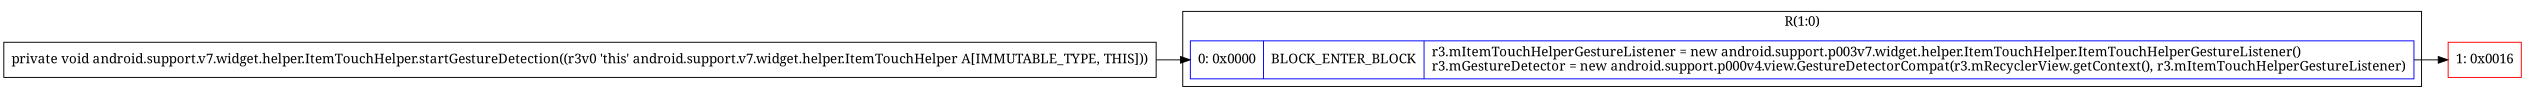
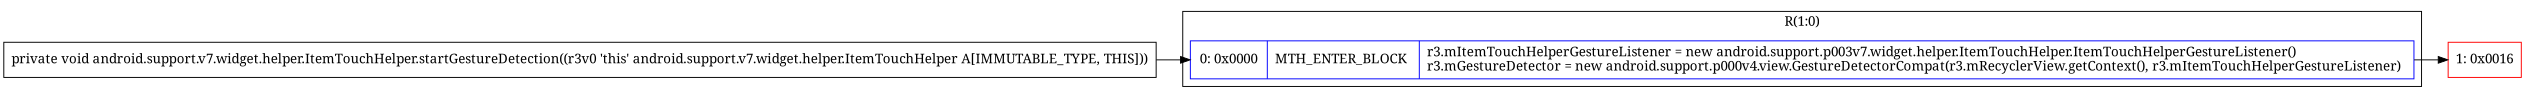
  digraph {
    rankdir=LR
    fontname="Noto Serif"
    node [shape=record fontname="Noto Serif"]
    edge [fontname="Noto Serif"]
-   n1 [color=blue label="{0\:\ 0x0000|BLOCK_ENTER_BLOCK\l|r3.mItemTouchHelperGestureListener = new android.support.p003v7.widget.helper.ItemTouchHelper.ItemTouchHelperGestureListener()\lr3.mGestureDetector = new android.support.p000v4.view.GestureDetectorCompat(r3.mRecyclerView.getContext(), r3.mItemTouchHelperGestureListener)\l}"]
+   n1 [color=blue label="{0\:\ 0x0000|MTH_ENTER_BLOCK\l|r3.mItemTouchHelperGestureListener = new android.support.p003v7.widget.helper.ItemTouchHelper.ItemTouchHelperGestureListener()\lr3.mGestureDetector = new android.support.p000v4.view.GestureDetectorCompat(r3.mRecyclerView.getContext(), r3.mItemTouchHelperGestureListener)\l}"]
    n2 [color=red label="{1\:\ 0x0016}"]
    n3 [label="{private void android.support.v7.widget.helper.ItemTouchHelper.startGestureDetection((r3v0 'this' android.support.v7.widget.helper.ItemTouchHelper A[IMMUTABLE_TYPE, THIS])) }"]
    subgraph cluster_1 {
      label="R(1:0)"
      n1
    }
    n1 -> n2
    n3 -> n1
  }
